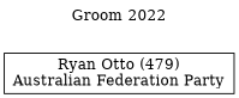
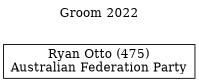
  digraph {
    label="Groom 2022"
    labelloc=t
    mclimit=10
-   n1 [label="Ryan Otto (479)\nAustralian Federation Party" shape=box]
+   n1 [label="Ryan Otto (475)\nAustralian Federation Party" shape=box]
  }
